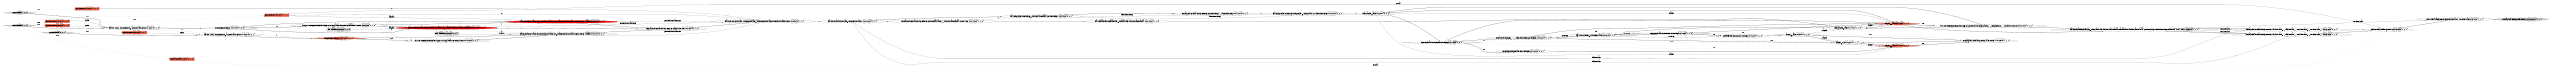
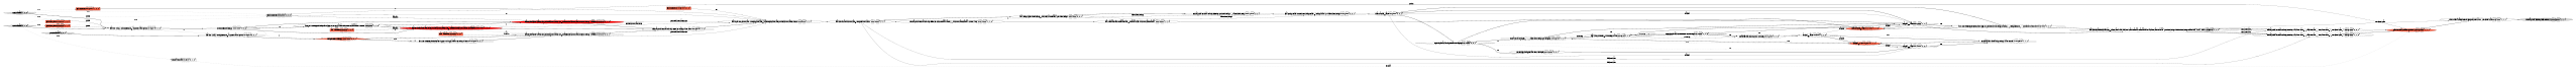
  digraph {
    rankdir=LR
    node [fillcolor=white shape=ellipse style=filled]
    edge [style=bold]
    n1 [label="final Settings oldPersistentSettings = oldClusterState.metaData().persistentSettings()@@@11@@@['0', '0', '1']"]
    n2 [label="terminal.println(Terminal.Verbosity.VERBOSE,\"persistent settings: \" + oldPersistentSettings)@@@12@@@['0', '0', '1']"]
    n3 [label="final Settings.Builder newPersistentSettingsBuilder = Settings.builder().put(oldPersistentSettings)@@@13@@@['0', '0', '1']"]
    n4 [label="boolean matched = false@@@15@@@['0', '0', '1']"]
-   n5 [label="confirm(terminal,CONFIRMATION_MSG)@@@32@@@['1', '1', '1']"]
+   n5 [fillcolor=tomato label="confirm(terminal,CONFIRMATION_MSG)@@@32@@@['1', '1', '1']"]
    n6 [label="writer.writeFullStateAndCommit(termAndClusterState.v1(),newClusterState)@@@34@@@['1', '1', '1']"]
    n7 [label="Regex.simpleMatch(settingToRemove,settingKey)@@@17@@@['0', '0', '1']" shape=diamond]
    n8 [label="terminal.println(settingKey + \": \" + oldPersistentSettings.get(settingKey))@@@23@@@['1', '1', '1']"]
-   n9 [fillcolor=tomato label="matched == false@@@19@@@['0', '0', '1']" shape=diamond]
+   n9 [label="matched == false@@@19@@@['0', '0', '1']" shape=diamond]
    n10 [label="newPersistentSettingsBuilder.remove(settingKey)@@@18@@@['0', '0', '1']"]
-   n11 [fillcolor=tomato label="matched == false@@@26@@@['1', '1', '1']" shape=diamond]
-   n12 [label="matched = true@@@22@@@['1', '1', '1']"]
+   n11 [label="matched == false@@@26@@@['1', '1', '1']" shape=diamond]
+   n12 [fillcolor=tomato label="matched = true@@@22@@@['1', '1', '1']"]
    n13 [label="final String customKey = customKeyCur.value@@@16@@@['1', '1', '0']"]
    n14 [label="terminal.println(\"The following settings will be removed:\")@@@20@@@['1', '1', '1']"]
-   n15 [label="boolean matched = false@@@14@@@['1', '1', '0']"]
+   n15 [fillcolor=tomato label="boolean matched = false@@@14@@@['1', '1', '0']"]
    n16 [label="throw new UserException(ExitCodes.USAGE,\"No persistent cluster settings matching (\" + settingToRemove + \"( were found on this node\")@@@27@@@['1', '1', '1']"]
    n17 [label="final ClusterState newClusterState = ClusterState.builder(oldClusterState).metaData(MetaData.builder(oldClusterState.metaData()).persistentSettings(newPersistentSettingsBuilder.build()).build()).build()@@@30@@@['1', '1', '1']"]
    n18 [label="matched == false@@@19@@@['1', '1', '0']" shape=diamond]
    n19 [fillcolor=red label="final PersistedClusterStateService persistedClusterStateService = createPersistedClusterStateService(dataPaths)@@@7@@@['1', '0', '0']"]
    n20 [fillcolor=red label="final PersistedClusterStateService persistedClusterStateService = createPersistedClusterStateService(env.settings(),dataPaths)@@@7@@@['0', '1', '0']"]
    n21 [label="terminal.println(Terminal.Verbosity.VERBOSE,\"Loading cluster state\")@@@8@@@['1', '1', '1']"]
    n22 [label="final PersistedClusterStateService persistedClusterStateService = createPersistedClusterStateService(env.settings(),dataPaths)@@@7@@@['0', '0', '1']"]
    n23 [label="final Tuple<Long,ClusterState> termAndClusterState = loadTermAndClusterState(persistedClusterStateService,env)@@@9@@@['1', '1', '1']"]
    n24 [label="final ClusterState oldClusterState = termAndClusterState.v2()@@@10@@@['1', '1', '1']"]
    n25 [label="Regex.simpleMatch(customToRemove,customKey)@@@17@@@['1', '1', '0']" shape=diamond]
    n26 [label="metaDataBuilder.removeCustom(customKey)@@@18@@@['1', '1', '0']"]
    n27 [fillcolor=lightgray label="terminal.println(SETTINGS_REMOVED_MSG)@@@36@@@['1', '1', '1']"]
    n28 [label="terminal.println(Terminal.Verbosity.VERBOSE,\"(old cluster state = \" + oldClusterState + \", new cluster state = \" + newClusterState + \"(\")@@@31@@@['1', '1', '0']"]
    n29 [label="final MetaData.Builder metaDataBuilder = MetaData.builder(oldClusterState.metaData())@@@12@@@['1', '1', '0']"]
-   n30 [fillcolor=tomato label="OptionSet options@@@2@@@['0', '0', '1']" shape=box]
    n31 [label="final List<String> settingsToRemove = arguments.values(options)@@@3@@@['0', '0', '1']"]
    n32 [fillcolor=tomato label="settingsToRemove.isEmpty()@@@4@@@['0', '0', '1']" shape=diamond]
-   n33 [fillcolor=lightgray label="Path(( dataPaths@@@2@@@['1', '0', '0']" shape=box]
+   n33 [fillcolor=tomato label="Path(( dataPaths@@@2@@@['1', '0', '0']" shape=box]
    n34 [label="terminal.println(Terminal.Verbosity.VERBOSE,\"(old cluster state = \" + oldClusterState + \", new cluster state = \" + newClusterState + \"(\")@@@31@@@['0', '0', '1']"]
    n35 [fillcolor=lightgray label="processNodePaths['0', '0', '1']" shape=diamond]
-   n36 [fillcolor=tomato label="Environment env@@@2@@@['1', '1', '1']" shape=box]
-   n37 [fillcolor=lightgray label="Path(( dataPaths@@@2@@@['0', '0', '1']" shape=box]
+   n36 [fillcolor=lightgray label="Environment env@@@2@@@['1', '1', '1']" shape=box]
+   n37 [fillcolor=tomato label="Path(( dataPaths@@@2@@@['0', '0', '1']" shape=box]
    n38 [label="throw new UserException(ExitCodes.USAGE,\"Must supply at least one setting to remove\")@@@5@@@['0', '0', '1']"]
    n39 [fillcolor=tomato label="Environment env@@@2@@@['1', '0', '0']" shape=box]
    n40 [fillcolor=lightgray label="processNodePaths['1', '0', '0']" shape=diamond]
    n41 [label="final List<String> customsToRemove = arguments.values(options)@@@3@@@['1', '1', '0']"]
    n42 [fillcolor=tomato label="OptionSet options@@@2@@@['1', '0', '0']" shape=box]
    n43 [label="customsToRemove.isEmpty()@@@4@@@['1', '1', '0']" shape=diamond]
    n44 [fillcolor=lightgray label="processNodePaths['0', '1', '0']" shape=diamond]
-   n45 [fillcolor=tomato label="Terminal terminal@@@2@@@['0', '1', '0']" shape=box]
+   n45 [label="Terminal terminal@@@2@@@['0', '1', '0']" shape=box]
    n46 [fillcolor=tomato label="OptionSet options@@@2@@@['0', '1', '0']" shape=box]
+   n47 [fillcolor=tomato label="Environment env@@@2@@@['0', '1', '0']" shape=box]
    n48 [label="throw new UserException(ExitCodes.USAGE,\"Must supply at least one custom metadata name to remove\")@@@5@@@['1', '1', '0']"]
    n49 [label="terminal.println(Terminal.Verbosity.VERBOSE,\"custom metadata names: \" + oldClusterState.metaData().customs().keys())@@@11@@@['1', '1', '0']"]
    n1 -> n2
    n1 -> n2 [label=oldPersistentSettings style=solid]
    n1 -> n3 [label=oldPersistentSettings style=solid]
    n2 -> n3
    n3 -> n4
    n4 -> n7
    n4 -> n9 [label=matched style=solid]
    n4 -> n11 [label=matched style=solid]
    n5 -> n6
    n6 -> n27
    n7 -> n8 [label=true style=dotted]
    n7 -> n9 [label=true style=dotted]
    n7 -> n10 [label=true style=dotted]
    n7 -> n10
    n7 -> n11
    n7 -> n12 [label=true style=dotted]
    n8 -> n7
    n8 -> n11
    n8 -> n13
    n9 -> n12
    n9 -> n14
    n9 -> n14 [label=true style=dotted]
    n10 -> n9
    n11 -> n4
    n11 -> n15
    n11 -> n16
    n11 -> n16 [label=true style=dotted]
    n11 -> n17
    n12 -> n8
    n12 -> n9 [label=matched style=solid]
    n12 -> n18 [label=matched style=dashed]
    n13 -> n8 [label=customKey style=solid]
    n13 -> n25
    n13 -> n25 [label=customKey style=solid]
    n13 -> n26 [label=customKey style=solid]
    n14 -> n12
    n15 -> n11 [label=matched style=solid]
    n15 -> n13
-   n18 -> n15 [label=matched style=solid]
+   n15 -> n18 [label=matched style=solid]
    n16 -> n4
    n16 -> n15
    n16 -> n17
    n17 -> n6 [label=newClusterState style=solid]
    n17 -> n28 [label=newClusterState style=solid]
    n17 -> n28
    n17 -> n34 [label=newClusterState style=solid]
    n17 -> n34
    n18 -> n12
    n18 -> n14
    n18 -> n14 [label=true style=dotted]
    n19 -> n20 [label=0 style=dashed]
    n19 -> n21
    n19 -> n22 [label=0 style=dashed]
    n19 -> n23 [label=persistedClusterStateService style=solid]
    n20 -> n21
    n20 -> n23 [label=persistedClusterStateService style=solid]
    n21 -> n23
    n22 -> n21
    n22 -> n23 [label=persistedClusterStateService style=solid]
    n23 -> n24
    n24 -> n1
    n24 -> n28 [label=oldClusterState style=solid]
    n24 -> n34 [label=oldClusterState style=solid]
    n24 -> n49
    n25 -> n8 [label=true style=dotted]
    n25 -> n11
    n25 -> n12 [label=true style=dotted]
    n25 -> n13
    n25 -> n18 [label=true style=dotted]
    n25 -> n26 [label=true style=dotted]
    n25 -> n26
    n26 -> n18
    n28 -> n5
    n29 -> n15
-   n30 -> n31 [label=options style=solid]
    n31 -> n32
    n32 -> n22
    n32 -> n38 [label=true style=dotted]
    n32 -> n38
    n33 -> n19 [label=dataPaths style=solid]
    n34 -> n5
-   n35 -> n30 [label=true style=dotted]
    n35 -> n31
    n35 -> n36 [label=true style=dotted]
-   n36 -> n5 [label=terminal style=solid]
+   n36 -> n5 [label=options style=solid]
    n36 -> n20 [label=dataPaths style=solid]
    n36 -> n23 [label=env style=solid]
    n37 -> n22 [label=dataPaths style=solid]
    n38 -> n22
    n39 -> n23 [label=env style=solid]
+   n40 -> n36 [label=true style=dotted]
    n40 -> n39 [label=true style=dotted]
    n40 -> n41
-   n44 -> n42 [label=true style=dotted]
+   n40 -> n42 [label=true style=dotted]
    n41 -> n31 [label=0 style=dashed]
    n41 -> n43
    n42 -> n41 [label=options style=solid]
    n43 -> n19
    n43 -> n20
    n43 -> n32 [label=0 style=dashed]
    n43 -> n48 [label=true style=dotted]
    n43 -> n48
-   n44 -> n36 [label=true style=dotted]
+   n44 -> n36 [label=options style=dotted]
    n44 -> n41
    n44 -> n45 [label=true style=dotted]
    n44 -> n46 [label=true style=dotted]
    n45 -> n5 [label=terminal style=dotted]
    n46 -> n41 [label=options style=solid]
+   n47 -> n23 [label=env style=solid]
    n48 -> n19
    n48 -> n20
    n48 -> n38 [label=0 style=dashed]
    n49 -> n1 [label=0 style=dashed]
    n49 -> n29
  }
